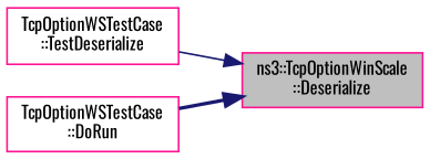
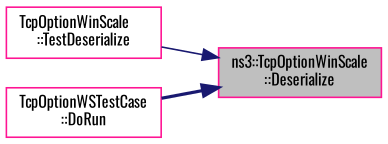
  digraph {
    fontname=Oswald
    rankdir=RL
    node [color=deeppink fillcolor=white fontname=Oswald fontsize=10 shape=record style=filled]
    edge [color=midnightblue dir=back fontname=Oswald fontsize=10 labelfontname=Helvetica labelfontsize=10]
    n1 [fillcolor=grey75 fontcolor=black height=0.2 label="ns3::TcpOptionWinScale\l::Deserialize" width=0.4]
-   n2 [height=0.2 label="TcpOptionWSTestCase\l::TestDeserialize" width=0.4]
+   n2 [height=0.2 label="TcpOptionWinScale\l::TestDeserialize" width=0.4]
    n3 [height=0.2 label="TcpOptionWSTestCase\l::DoRun" width=0.4]
    n1 -> n2 [style=solid]
    n1 -> n3 [style=bold]
  }
